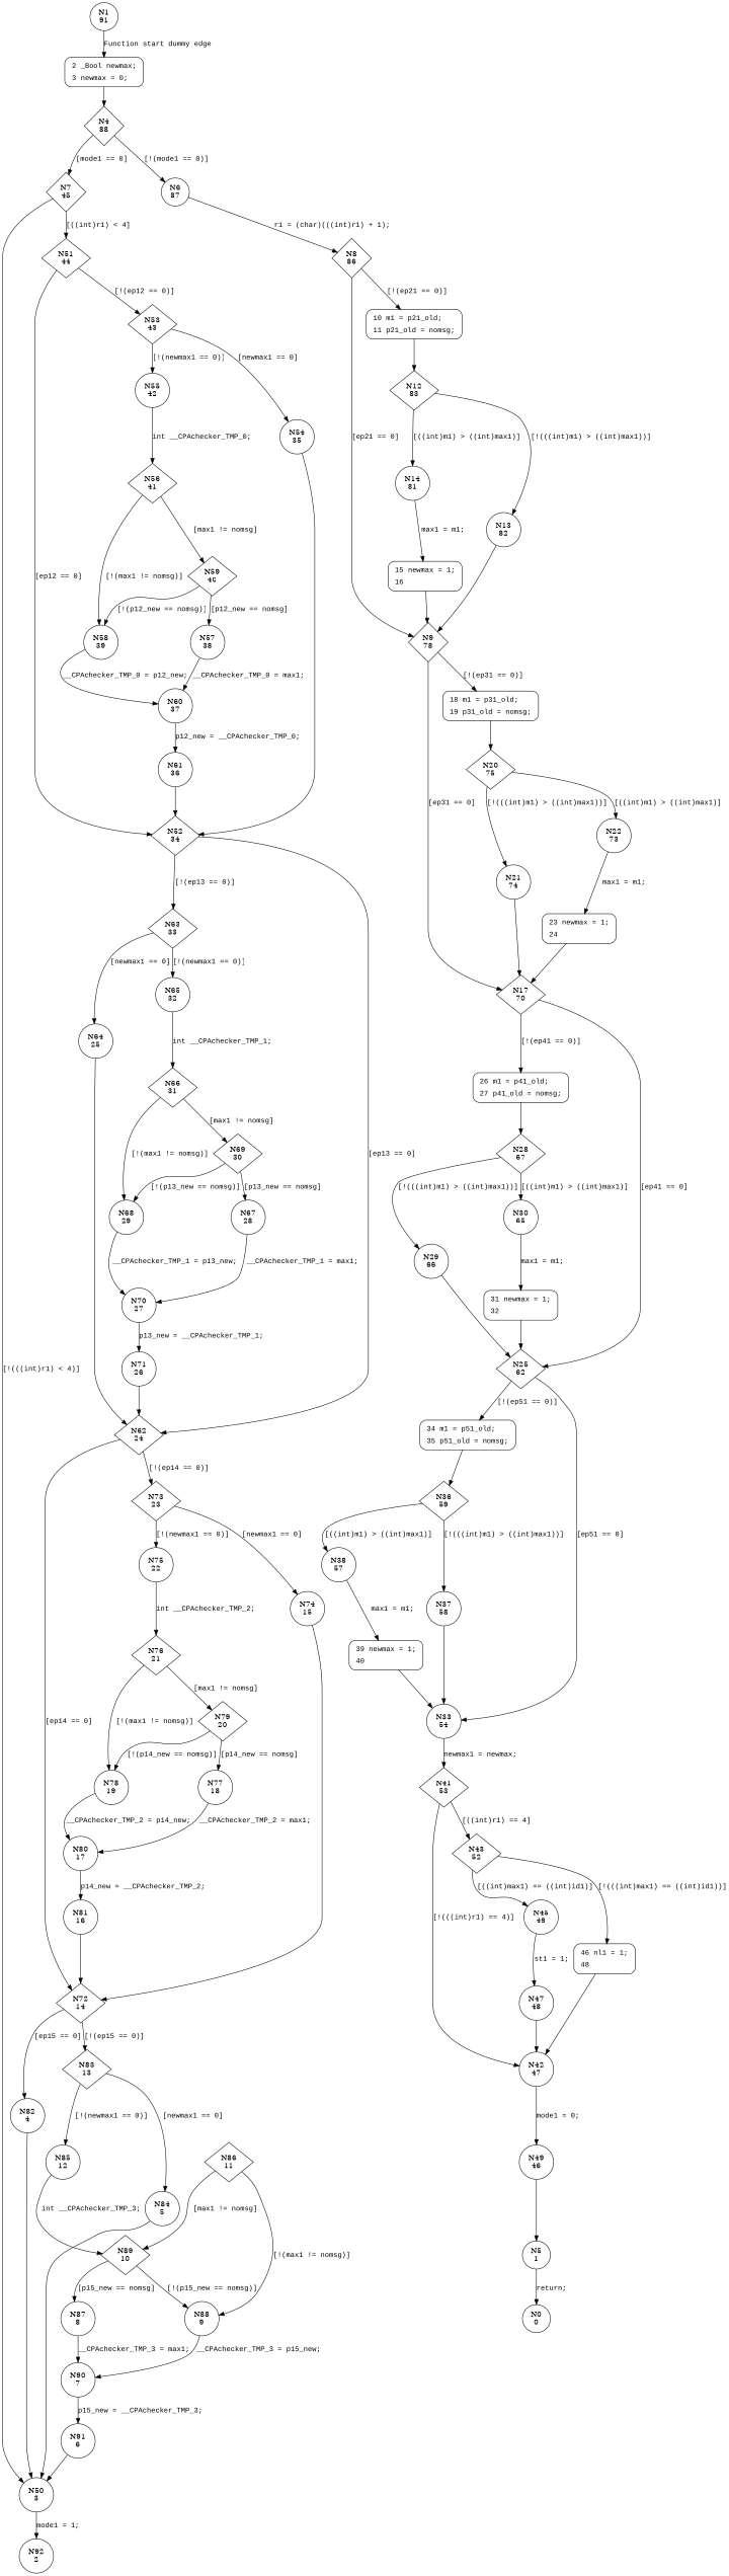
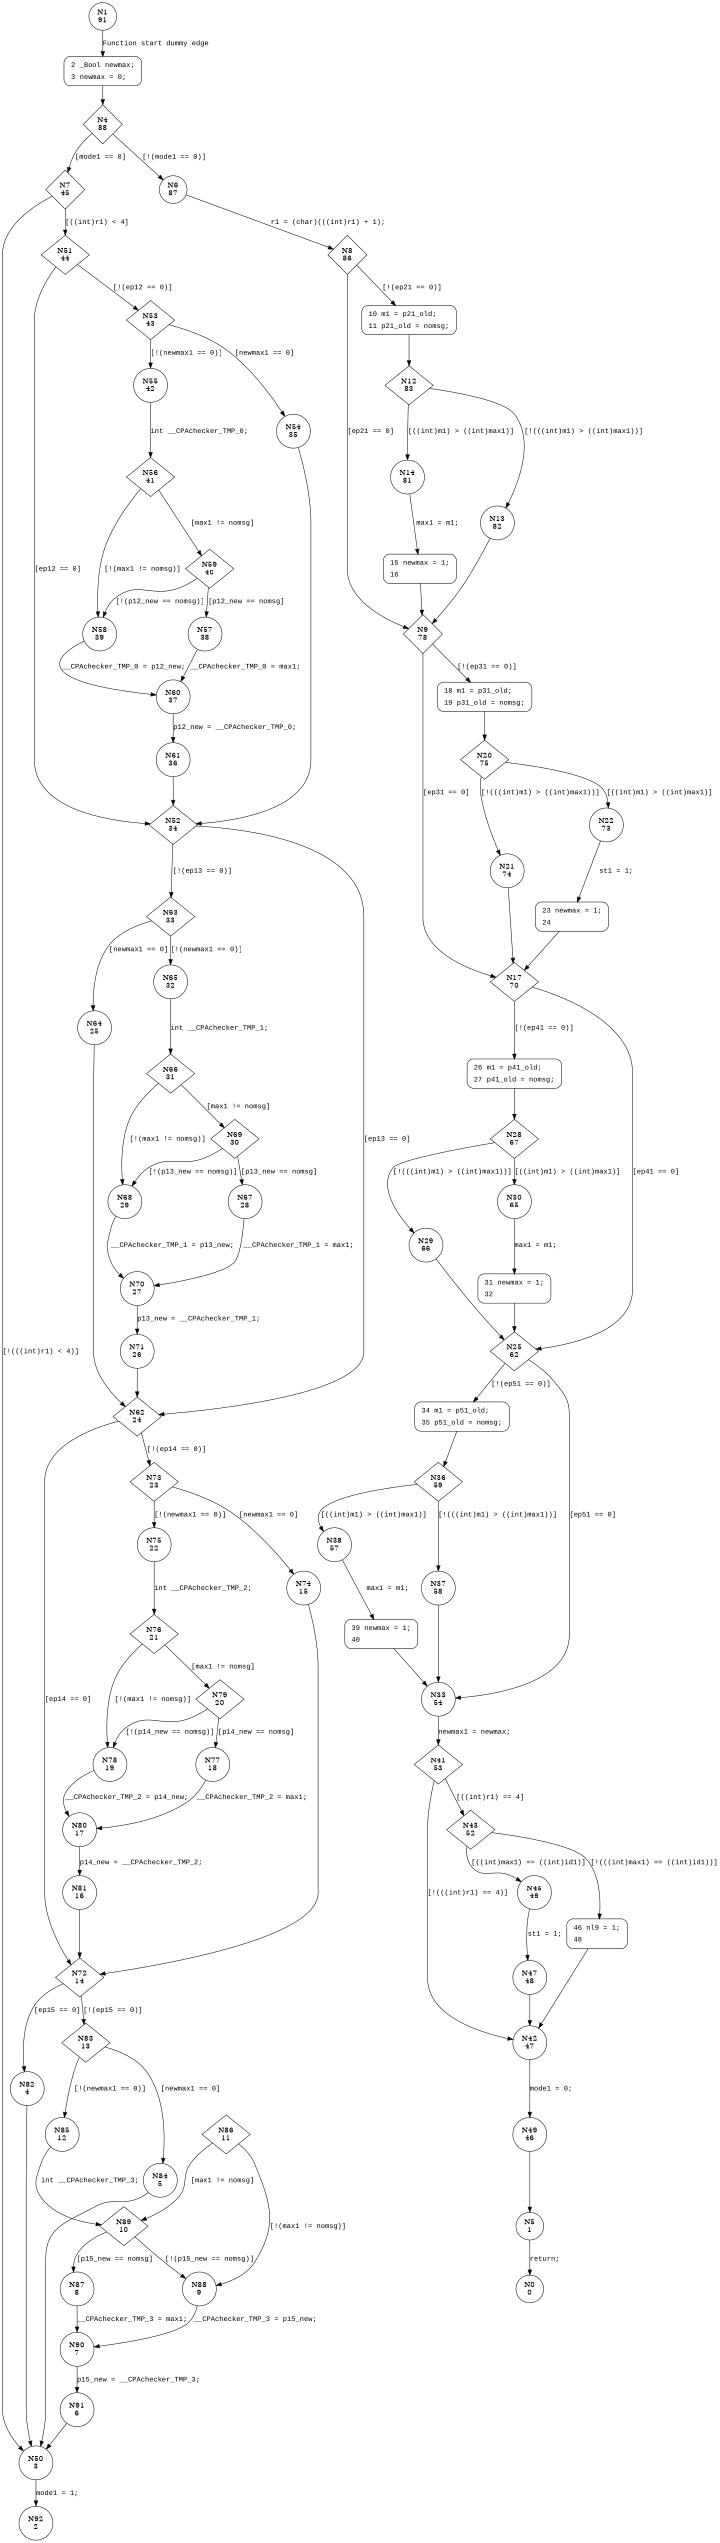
  digraph {
    node [shape=circle]
    edge [fontname="Courier New"]
    n1 [label="N1\n91"]
    n2 [fillcolor=white fontname="Courier New" label=<<table border="0" cellborder="0" cellpadding="3" bgcolor="white"><tr><td align="right">2</td><td align="left">_Bool newmax;</td></tr><tr><td align="right">3</td><td align="left">newmax = 0;</td></tr></table>> penwidth=1 shape=Mrecord style="filled,bold"]
    n3 [label="N4\n88" shape=diamond]
    n4 [label="N7\n45" shape=diamond]
    n5 [label="N6\n87"]
    n6 [label="N51\n44" shape=diamond]
    n7 [label="N50\n3"]
    n8 [label="N8\n86" shape=diamond]
    n9 [label="N52\n34" shape=diamond]
    n10 [label="N53\n43" shape=diamond]
    n11 [label="N92\n2"]
    n12 [label="N9\n78" shape=diamond]
    n13 [fillcolor=white fontname="Courier New" label=<<table border="0" cellborder="0" cellpadding="3" bgcolor="white"><tr><td align="right">10</td><td align="left">m1 = p21_old;</td></tr><tr><td align="right">11</td><td align="left">p21_old = nomsg;</td></tr></table>> penwidth=1 shape=Mrecord style="filled,bold"]
    n14 [label="N17\n70" shape=diamond]
    n15 [fillcolor=white fontname="Courier New" label=<<table border="0" cellborder="0" cellpadding="3" bgcolor="white"><tr><td align="right">18</td><td align="left">m1 = p31_old;</td></tr><tr><td align="right">19</td><td align="left">p31_old = nomsg;</td></tr></table>> penwidth=1 shape=Mrecord style="filled,bold"]
    n16 [label="N12\n83" shape=diamond]
    n17 [label="N25\n62" shape=diamond]
    n18 [fillcolor=white fontname="Courier New" label=<<table border="0" cellborder="0" cellpadding="3" bgcolor="white"><tr><td align="right">26</td><td align="left">m1 = p41_old;</td></tr><tr><td align="right">27</td><td align="left">p41_old = nomsg;</td></tr></table>> penwidth=1 shape=Mrecord style="filled,bold"]
    n19 [label="N20\n75" shape=diamond]
    n20 [label="N14\n81"]
    n21 [label="N13\n82"]
    n22 [fillcolor=white fontname="Courier New" label=<<table border="0" cellborder="0" cellpadding="3" bgcolor="white"><tr><td align="right">15</td><td align="left">newmax = 1;</td></tr><tr><td align="right">16</td><td align="left"></td></tr></table>> penwidth=1 shape=Mrecord style="filled,bold"]
    n23 [label="N33\n54"]
    n24 [fillcolor=white fontname="Courier New" label=<<table border="0" cellborder="0" cellpadding="3" bgcolor="white"><tr><td align="right">34</td><td align="left">m1 = p51_old;</td></tr><tr><td align="right">35</td><td align="left">p51_old = nomsg;</td></tr></table>> penwidth=1 shape=Mrecord style="filled,bold"]
    n25 [label="N28\n67" shape=diamond]
    n26 [label="N22\n73"]
    n27 [label="N21\n74"]
    n28 [fillcolor=white fontname="Courier New" label=<<table border="0" cellborder="0" cellpadding="3" bgcolor="white"><tr><td align="right">23</td><td align="left">newmax = 1;</td></tr><tr><td align="right">24</td><td align="left"></td></tr></table>> penwidth=1 shape=Mrecord style="filled,bold"]
    n29 [label="N41\n53" shape=diamond]
    n30 [label="N36\n59" shape=diamond]
    n31 [label="N30\n65"]
    n32 [label="N29\n66"]
    n33 [fillcolor=white fontname="Courier New" label=<<table border="0" cellborder="0" cellpadding="3" bgcolor="white"><tr><td align="right">31</td><td align="left">newmax = 1;</td></tr><tr><td align="right">32</td><td align="left"></td></tr></table>> penwidth=1 shape=Mrecord style="filled,bold"]
    n34 [label="N43\n52" shape=diamond]
    n35 [label="N42\n47"]
    n36 [label="N38\n57"]
    n37 [label="N37\n58"]
    n38 [fillcolor=white fontname="Courier New" label=<<table border="0" cellborder="0" cellpadding="3" bgcolor="white"><tr><td align="right">39</td><td align="left">newmax = 1;</td></tr><tr><td align="right">40</td><td align="left"></td></tr></table>> penwidth=1 shape=Mrecord style="filled,bold"]
    n39 [label="N45\n49"]
-   n40 [fillcolor=white fontname="Courier New" label=<<table border="0" cellborder="0" cellpadding="3" bgcolor="white"><tr><td align="right">46</td><td align="left">nl1 = 1;</td></tr><tr><td align="right">48</td><td align="left"></td></tr></table>> penwidth=1 shape=Mrecord style="filled,bold"]
+   n40 [fillcolor=white fontname="Courier New" label=<<table border="0" cellborder="0" cellpadding="3" bgcolor="white"><tr><td align="right">46</td><td align="left">nl9 = 1;</td></tr><tr><td align="right">48</td><td align="left"></td></tr></table>> penwidth=1 shape=Mrecord style="filled,bold"]
    n41 [label="N49\n46"]
    n42 [label="N47\n48"]
    n43 [label="N5\n1"]
    n44 [label="N0\n0"]
    n45 [label="N62\n24" shape=diamond]
    n46 [label="N63\n33" shape=diamond]
    n47 [label="N54\n35"]
    n48 [label="N55\n42"]
    n49 [label="N72\n14" shape=diamond]
    n50 [label="N73\n23" shape=diamond]
    n51 [label="N64\n25"]
    n52 [label="N65\n32"]
    n53 [label="N56\n41" shape=diamond]
    n54 [label="N59\n40" shape=diamond]
    n55 [label="N58\n39"]
    n56 [label="N57\n38"]
    n57 [label="N60\n37"]
    n58 [label="N61\n36"]
    n59 [label="N82\n4"]
    n60 [label="N83\n13" shape=diamond]
    n61 [label="N74\n15"]
    n62 [label="N75\n22"]
    n63 [label="N66\n31" shape=diamond]
    n64 [label="N69\n30" shape=diamond]
    n65 [label="N68\n29"]
    n66 [label="N67\n28"]
    n67 [label="N70\n27"]
    n68 [label="N71\n26"]
    n69 [label="N84\n5"]
    n70 [label="N85\n12"]
    n71 [label="N76\n21" shape=diamond]
    n72 [label="N79\n20" shape=diamond]
    n73 [label="N78\n19"]
    n74 [label="N77\n18"]
    n75 [label="N80\n17"]
    n76 [label="N81\n16"]
    n77 [label="N89\n10" shape=diamond]
    n78 [label="N86\n11" shape=diamond]
    n79 [label="N88\n9"]
    n80 [label="N87\n8"]
    n81 [label="N90\n7"]
    n82 [label="N91\n6"]
    n1 -> n2 [label="Function start dummy edge"]
    n2 -> n3 [fontname=""]
    n3 -> n4 [label="[mode1 == 0]"]
    n3 -> n5 [label="[!(mode1 == 0)]"]
    n4 -> n6 [label="[((int)r1) < 4]"]
    n4 -> n7 [label="[!(((int)r1) < 4)]"]
    n5 -> n8 [label="r1 = (char)(((int)r1) + 1);"]
    n6 -> n9 [label="[ep12 == 0]"]
    n6 -> n10 [label="[!(ep12 == 0)]"]
    n7 -> n11 [label="mode1 = 1;"]
    n8 -> n12 [label="[ep21 == 0]"]
    n8 -> n13 [label="[!(ep21 == 0)]"]
    n9 -> n45 [label="[ep13 == 0]"]
    n9 -> n46 [label="[!(ep13 == 0)]"]
    n10 -> n47 [label="[newmax1 == 0]"]
    n10 -> n48 [label="[!(newmax1 == 0)]"]
    n12 -> n14 [label="[ep31 == 0]"]
    n12 -> n15 [label="[!(ep31 == 0)]"]
    n13 -> n16 [fontname=""]
    n14 -> n17 [label="[ep41 == 0]"]
    n14 -> n18 [label="[!(ep41 == 0)]"]
    n15 -> n19 [fontname=""]
    n16 -> n20 [label="[((int)m1) > ((int)max1)]"]
    n16 -> n21 [label="[!(((int)m1) > ((int)max1))]"]
    n17 -> n23 [label="[ep51 == 0]"]
    n17 -> n24 [label="[!(ep51 == 0)]"]
    n18 -> n25 [fontname=""]
    n19 -> n26 [label="[((int)m1) > ((int)max1)]"]
    n19 -> n27 [label="[!(((int)m1) > ((int)max1))]"]
    n20 -> n22 [label="max1 = m1;"]
    n21 -> n12
    n22 -> n12 [fontname=""]
    n23 -> n29 [label="newmax1 = newmax;"]
    n24 -> n30 [fontname=""]
    n25 -> n31 [label="[((int)m1) > ((int)max1)]"]
    n25 -> n32 [label="[!(((int)m1) > ((int)max1))]"]
-   n26 -> n28 [label="max1 = m1;"]
+   n26 -> n28 [label="st1 = 1;"]
    n27 -> n14
    n28 -> n14 [fontname=""]
    n29 -> n34 [label="[((int)r1) == 4]"]
    n29 -> n35 [label="[!(((int)r1) == 4)]"]
    n30 -> n36 [label="[((int)m1) > ((int)max1)]"]
    n30 -> n37 [label="[!(((int)m1) > ((int)max1))]"]
    n31 -> n33 [label="max1 = m1;"]
    n32 -> n17
    n33 -> n17 [fontname=""]
    n34 -> n39 [label="[((int)max1) == ((int)id1)]"]
    n34 -> n40 [label="[!(((int)max1) == ((int)id1))]"]
    n35 -> n41 [label="mode1 = 0;"]
    n36 -> n38 [label="max1 = m1;"]
    n37 -> n23
    n38 -> n23 [fontname=""]
    n39 -> n42 [label="st1 = 1;"]
    n40 -> n35 [fontname=""]
    n41 -> n43
    n42 -> n35
    n43 -> n44 [label="return;"]
    n45 -> n49 [label="[ep14 == 0]"]
    n45 -> n50 [label="[!(ep14 == 0)]"]
    n46 -> n51 [label="[newmax1 == 0]"]
    n46 -> n52 [label="[!(newmax1 == 0)]"]
    n47 -> n9
    n48 -> n53 [label="int __CPAchecker_TMP_0;"]
    n49 -> n59 [label="[ep15 == 0]"]
    n49 -> n60 [label="[!(ep15 == 0)]"]
    n50 -> n61 [label="[newmax1 == 0]"]
    n50 -> n62 [label="[!(newmax1 == 0)]"]
    n51 -> n45
    n52 -> n63 [label="int __CPAchecker_TMP_1;"]
    n53 -> n54 [label="[max1 != nomsg]"]
    n53 -> n55 [label="[!(max1 != nomsg)]"]
    n54 -> n55 [label="[!(p12_new == nomsg)]"]
    n54 -> n56 [label="[p12_new == nomsg]"]
    n55 -> n57 [label="__CPAchecker_TMP_0 = p12_new;"]
    n56 -> n57 [label="__CPAchecker_TMP_0 = max1;"]
    n57 -> n58 [label="p12_new = __CPAchecker_TMP_0;"]
    n58 -> n9
    n59 -> n7
    n60 -> n69 [label="[newmax1 == 0]"]
    n60 -> n70 [label="[!(newmax1 == 0)]"]
    n61 -> n49
    n62 -> n71 [label="int __CPAchecker_TMP_2;"]
    n63 -> n64 [label="[max1 != nomsg]"]
    n63 -> n65 [label="[!(max1 != nomsg)]"]
    n64 -> n65 [label="[!(p13_new == nomsg)]"]
    n64 -> n66 [label="[p13_new == nomsg]"]
    n65 -> n67 [label="__CPAchecker_TMP_1 = p13_new;"]
    n66 -> n67 [label="__CPAchecker_TMP_1 = max1;"]
    n67 -> n68 [label="p13_new = __CPAchecker_TMP_1;"]
    n68 -> n45
    n69 -> n7
    n70 -> n77 [label="int __CPAchecker_TMP_3;"]
    n71 -> n72 [label="[max1 != nomsg]"]
    n71 -> n73 [label="[!(max1 != nomsg)]"]
    n72 -> n73 [label="[!(p14_new == nomsg)]"]
    n72 -> n74 [label="[p14_new == nomsg]"]
    n73 -> n75 [label="__CPAchecker_TMP_2 = p14_new;"]
    n74 -> n75 [label="__CPAchecker_TMP_2 = max1;"]
    n75 -> n76 [label="p14_new = __CPAchecker_TMP_2;"]
    n76 -> n49
    n77 -> n79 [label="[!(p15_new == nomsg)]"]
    n77 -> n80 [label="[p15_new == nomsg]"]
    n78 -> n77 [label="[max1 != nomsg]"]
    n78 -> n79 [label="[!(max1 != nomsg)]"]
    n79 -> n81 [label="__CPAchecker_TMP_3 = p15_new;"]
    n80 -> n81 [label="__CPAchecker_TMP_3 = max1;"]
    n81 -> n82 [label="p15_new = __CPAchecker_TMP_3;"]
    n82 -> n7
  }
